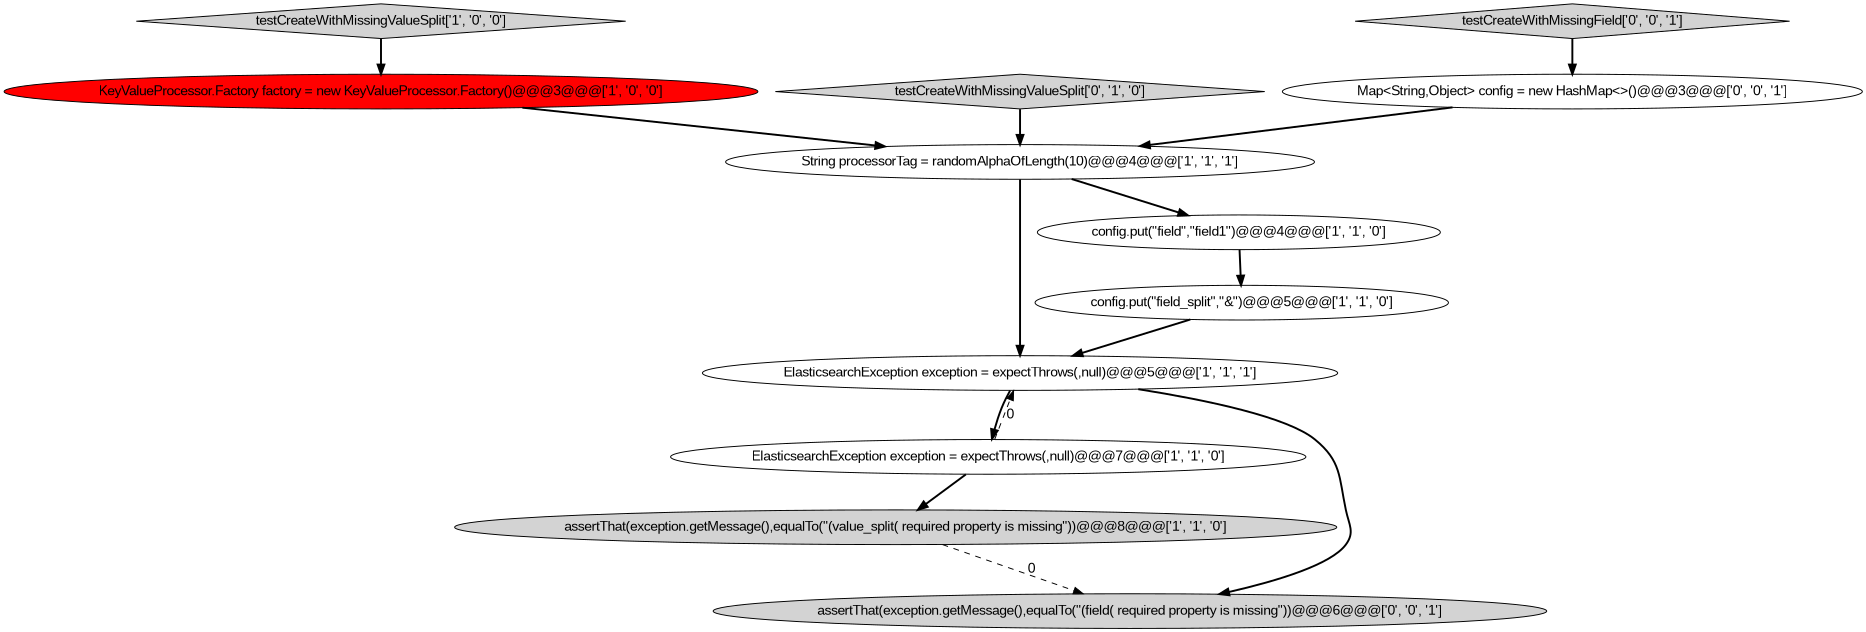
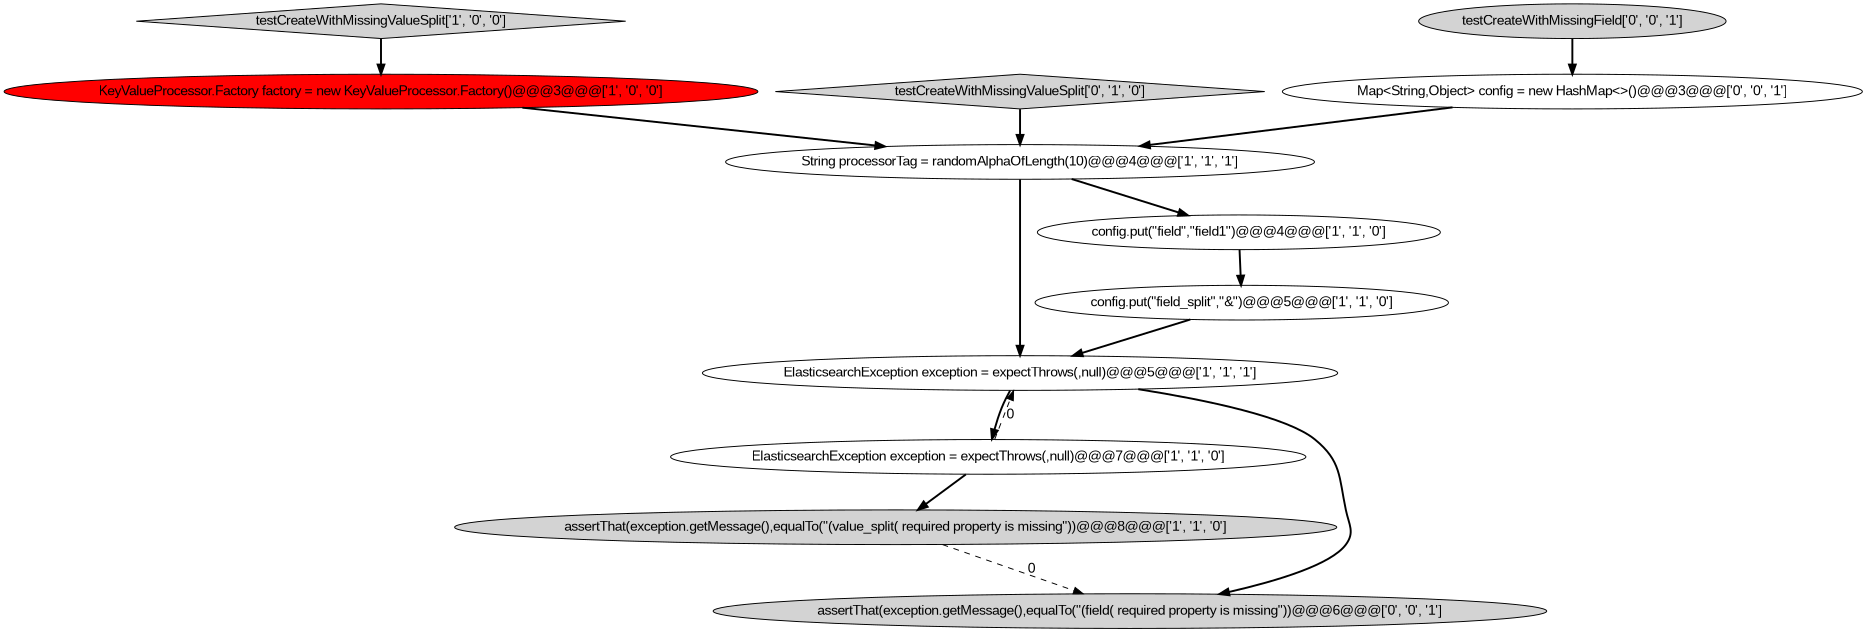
  digraph {
    fontname="Liberation Sans"
    node [fillcolor=white shape=ellipse style=filled fontname="Liberation Sans"]
    edge [style=bold fontname="Liberation Sans"]
    n1 [label="config.put(\"field_split\",\"&\")@@@5@@@['1', '1', '0']"]
    n2 [label="ElasticsearchException exception = expectThrows(,null)@@@5@@@['1', '1', '1']"]
    n3 [fillcolor=red label="KeyValueProcessor.Factory factory = new KeyValueProcessor.Factory()@@@3@@@['1', '0', '0']"]
    n4 [label="String processorTag = randomAlphaOfLength(10)@@@4@@@['1', '1', '1']"]
    n5 [label="ElasticsearchException exception = expectThrows(,null)@@@7@@@['1', '1', '0']"]
    n6 [fillcolor=lightgray label="assertThat(exception.getMessage(),equalTo(\"(field( required property is missing\"))@@@6@@@['0', '0', '1']"]
    n7 [fillcolor=lightgray label="testCreateWithMissingValueSplit['0', '1', '0']" shape=diamond]
    n8 [label="config.put(\"field\",\"field1\")@@@4@@@['1', '1', '0']"]
    n9 [label="Map<String,Object> config = new HashMap<>()@@@3@@@['0', '0', '1']"]
-   n10 [fillcolor=lightgray label="testCreateWithMissingField['0', '0', '1']" shape=diamond]
+   n10 [fillcolor=lightgray label="testCreateWithMissingField['0', '0', '1']"]
    n11 [fillcolor=lightgray label="assertThat(exception.getMessage(),equalTo(\"(value_split( required property is missing\"))@@@8@@@['1', '1', '0']"]
    n12 [fillcolor=lightgray label="testCreateWithMissingValueSplit['1', '0', '0']" shape=diamond]
    n1 -> n2
    n2 -> n5
    n2 -> n6
    n3 -> n4
    n4 -> n2
    n4 -> n8
    n5 -> n2 [label=0 style=dashed]
    n5 -> n11
    n7 -> n4
    n8 -> n1
    n9 -> n4
    n10 -> n9
    n11 -> n6 [label=0 style=dashed]
    n12 -> n3
  }
